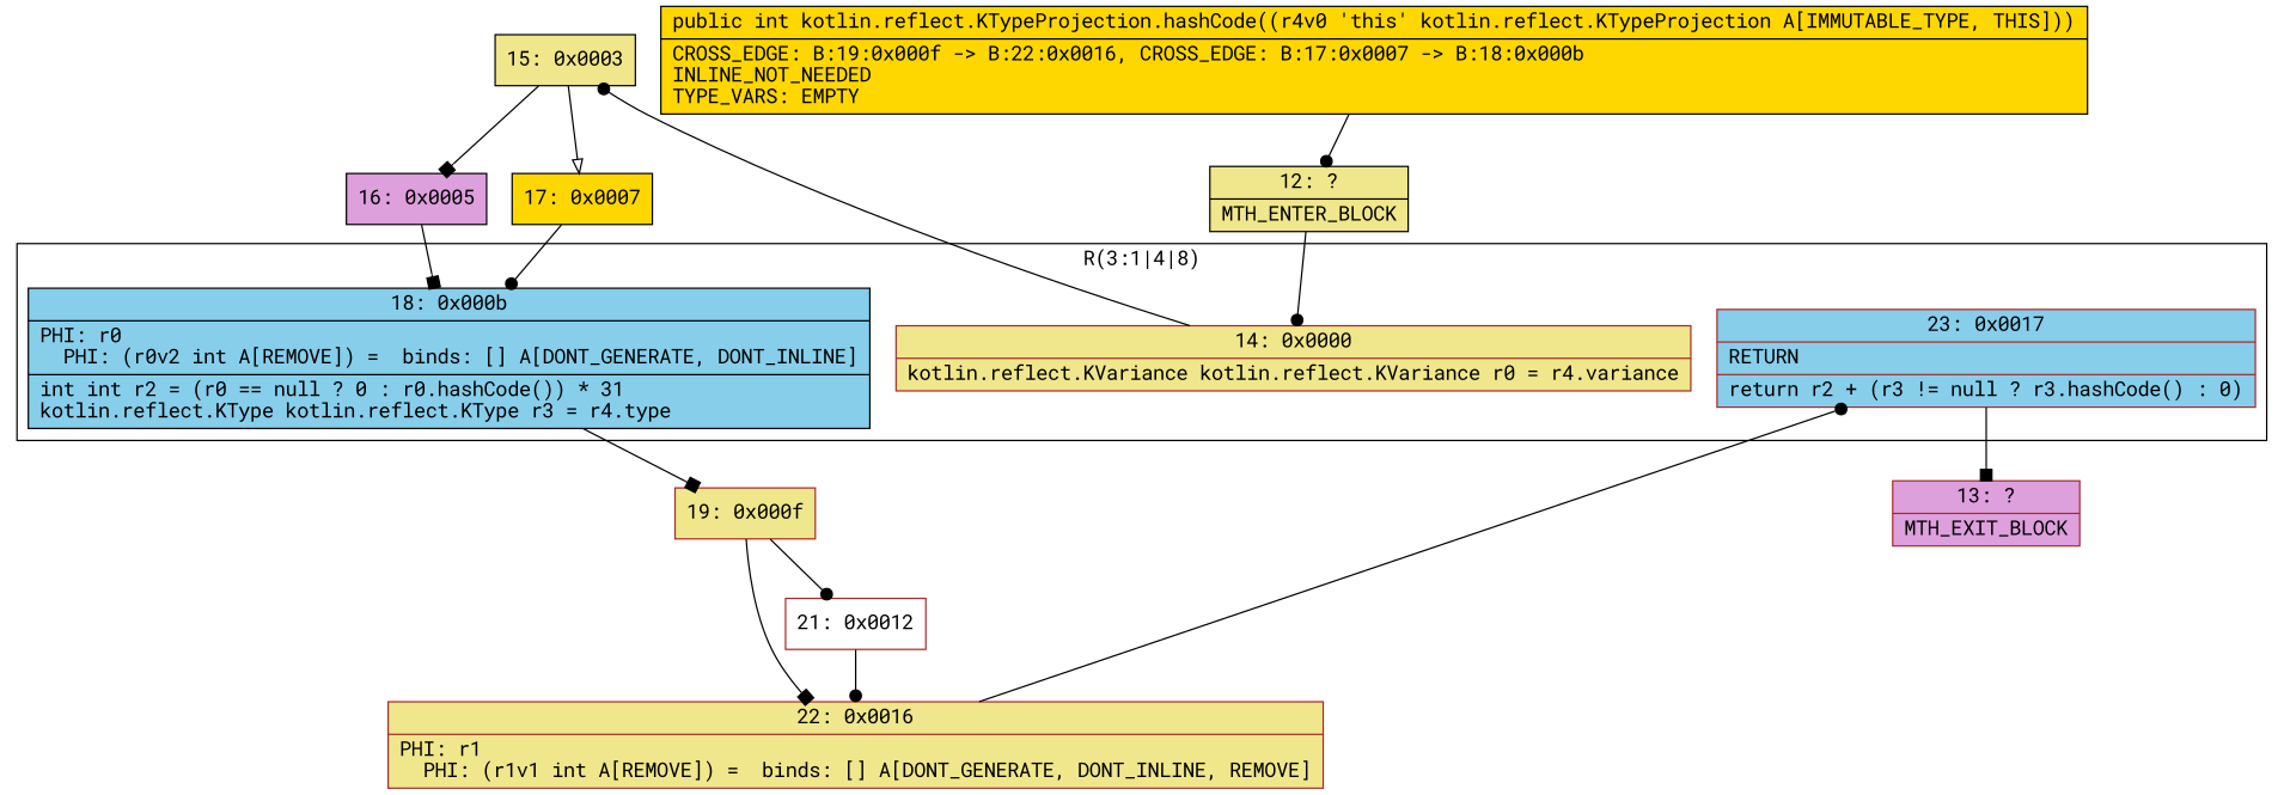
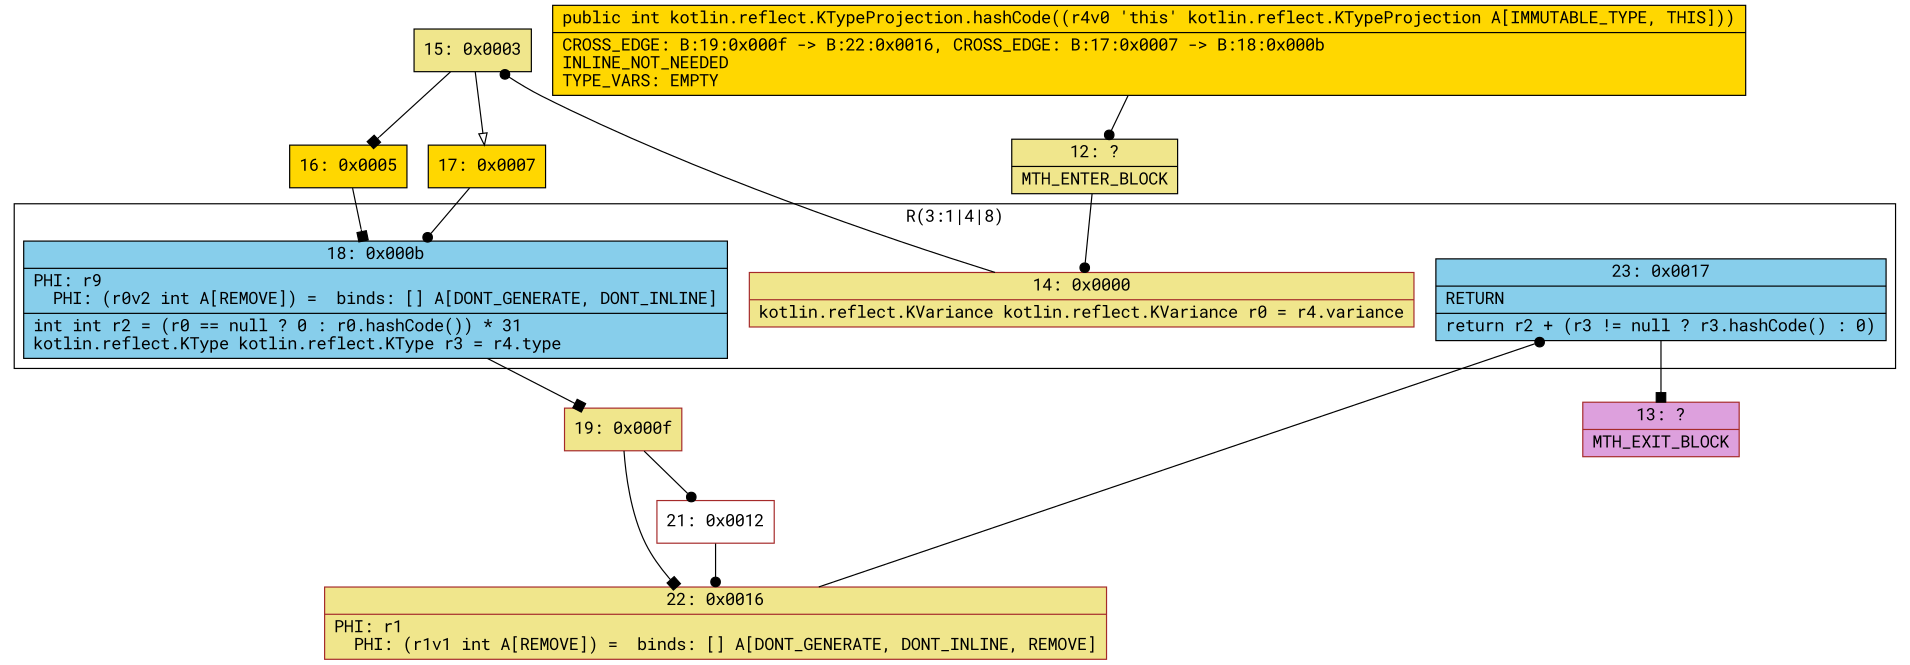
  digraph {
    fontname="Roboto Mono"
    node [color=brown fillcolor=khaki fontname="Roboto Mono" shape=record style=filled]
    edge [arrowhead=dot fontname="Roboto Mono"]
    n1 [label="{14\:\ 0x0000|kotlin.reflect.KVariance kotlin.reflect.KVariance r0 = r4.variance\l}"]
-   n2 [color=black fillcolor=skyblue label="{18\:\ 0x000b|PHI: r0 \l  PHI: (r0v2 int A[REMOVE]) =  binds: [] A[DONT_GENERATE, DONT_INLINE]\l|int int r2 = (r0 == null ? 0 : r0.hashCode()) * 31\lkotlin.reflect.KType kotlin.reflect.KType r3 = r4.type\l}"]
-   n3 [fillcolor=skyblue label="{23\:\ 0x0017|RETURN\l|return r2 + (r3 != null ? r3.hashCode() : 0)\l}"]
+   n2 [color=black fillcolor=skyblue label="{18\:\ 0x000b|PHI: r9 \l  PHI: (r0v2 int A[REMOVE]) =  binds: [] A[DONT_GENERATE, DONT_INLINE]\l|int int r2 = (r0 == null ? 0 : r0.hashCode()) * 31\lkotlin.reflect.KType kotlin.reflect.KType r3 = r4.type\l}"]
+   n3 [color=black fillcolor=skyblue label="{23\:\ 0x0017|RETURN\l|return r2 + (r3 != null ? r3.hashCode() : 0)\l}"]
    n4 [color=black label="{15\:\ 0x0003}"]
    n5 [label="{19\:\ 0x000f}"]
    n6 [fillcolor=plum label="{13\:\ ?|MTH_EXIT_BLOCK\l}"]
-   n7 [color=black fillcolor=plum label="{16\:\ 0x0005}"]
+   n7 [color=black fillcolor=gold label="{16\:\ 0x0005}"]
    n8 [color=black fillcolor=gold label="{17\:\ 0x0007}"]
    n9 [fillcolor=white label="{21\:\ 0x0012}"]
    n10 [label="{22\:\ 0x0016|PHI: r1 \l  PHI: (r1v1 int A[REMOVE]) =  binds: [] A[DONT_GENERATE, DONT_INLINE, REMOVE]\l}"]
    n11 [color=black label="{12\:\ ?|MTH_ENTER_BLOCK\l}"]
    n12 [color=black fillcolor=gold label="{public int kotlin.reflect.KTypeProjection.hashCode((r4v0 'this' kotlin.reflect.KTypeProjection A[IMMUTABLE_TYPE, THIS]))  | CROSS_EDGE: B:19:0x000f \-\> B:22:0x0016, CROSS_EDGE: B:17:0x0007 \-\> B:18:0x000b\lINLINE_NOT_NEEDED\lTYPE_VARS: EMPTY\l}"]
    subgraph cluster_1 {
      label="R(3:1|4|8)"
      n1
      n2
      n3
    }
    n1 -> n4
    n2 -> n5 [arrowhead=box]
    n3 -> n6 [arrowhead=box]
    n4 -> n7 [arrowhead=box]
    n4 -> n8 [arrowhead=onormal]
    n5 -> n9
    n5 -> n10 [arrowhead=box]
    n7 -> n2 [arrowhead=box]
    n8 -> n2
    n9 -> n10
    n10 -> n3
    n11 -> n1
    n12 -> n11
  }
